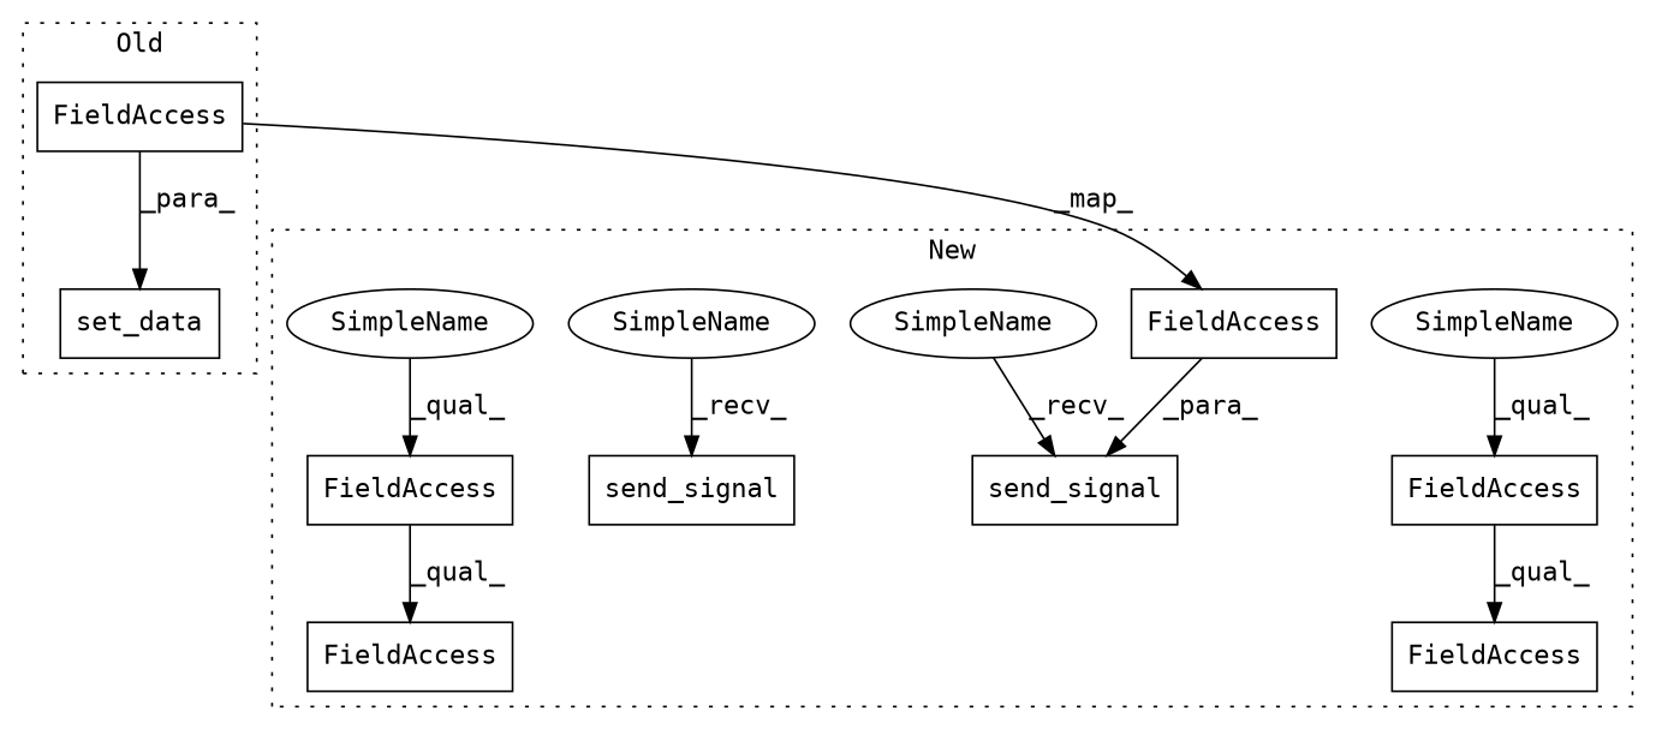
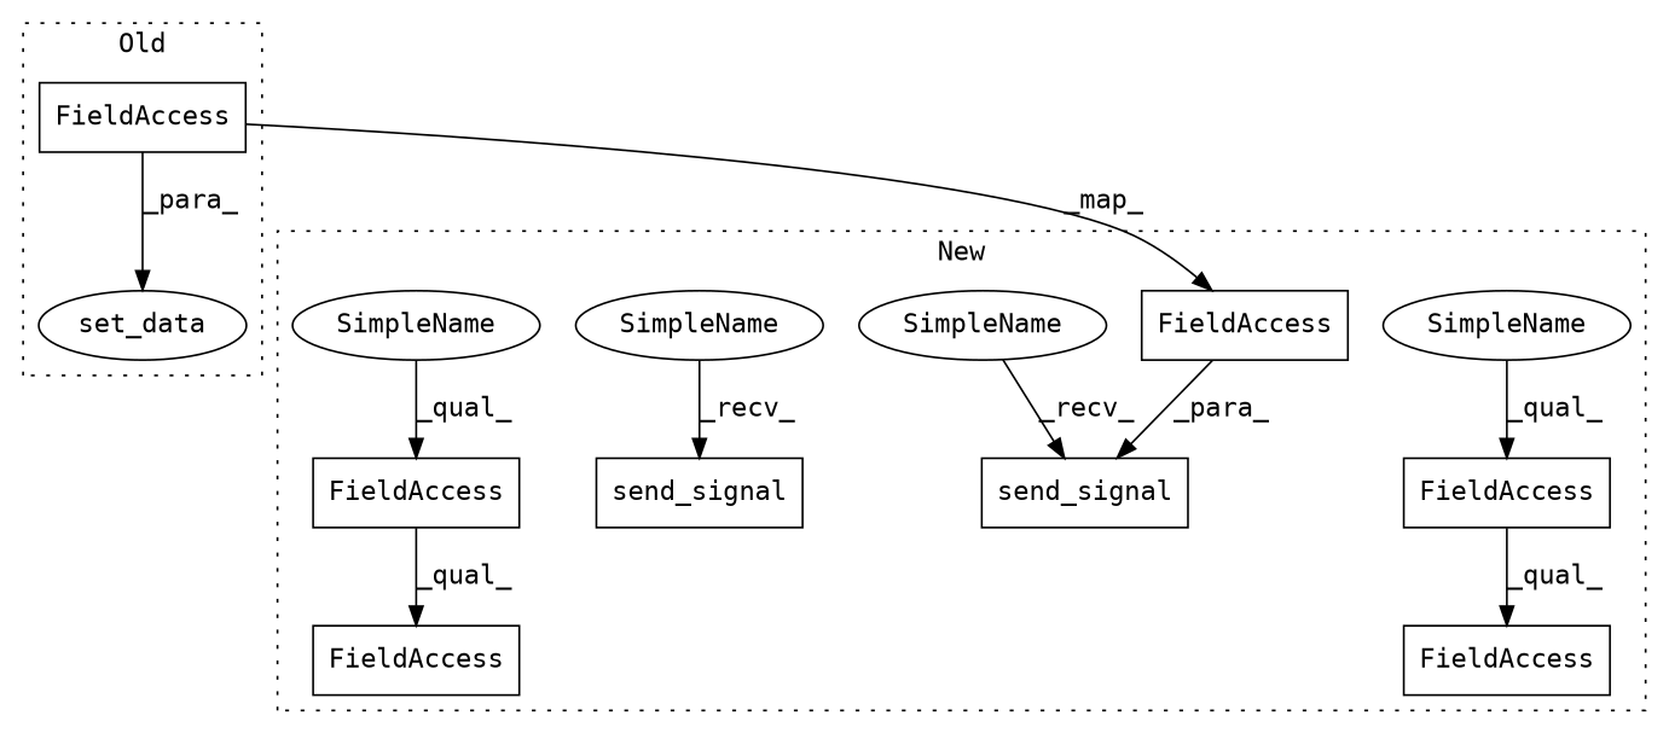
  digraph {
    fontname="DejaVu Sans Mono"
    node [a=22 l=4 s=9572 shape=box fontname="DejaVu Sans Mono"]
    edge [fontname="DejaVu Sans Mono"]
-   n1 [a=32 l="9,1" label=set_data s="9061,9079"]
+   n1 [a=32 l="9,1" label=set_data s="9061,9079" shape=ellipse]
    n2 [l=9 label=FieldAccess s=9070]
    n3 [a=32 l="12,1" label=send_signal s="9179,9224"]
    n4 [l=9 label=FieldAccess s=9215]
    n5 [l=11 label=FieldAccess]
    n6 [l=18 label=FieldAccess]
    n7 [l=11 label=FieldAccess s=9191]
    n8 [l=18 label=FieldAccess s=9191]
    n9 [a=32 l="12,1" label=send_signal s="9560,9614"]
    n10 [a=42 label=SimpleName s=9191 shape=ellipse]
    n11 [a=42 label=SimpleName s=9555 shape=ellipse]
    n12 [a=42 label=SimpleName s=9174 shape=ellipse]
    n13 [a=42 label=SimpleName shape=ellipse]
    subgraph cluster_1 {
      label=Old
      style=dotted
      n1
      n2
    }
    subgraph cluster_2 {
      label=New
      style=dotted
      n3
      n4
      n5
      n6
      n7
      n8
      n9
      n10
      n11
      n12
      n13
    }
    n2 -> n1 [label=_para_]
    n2 -> n4 [label=_map_]
    n4 -> n3 [label=_para_]
    n5 -> n6 [label=_qual_]
    n7 -> n8 [label=_qual_]
    n10 -> n7 [label=_qual_]
    n11 -> n9 [label=_recv_]
    n12 -> n3 [label=_recv_]
    n13 -> n5 [label=_qual_]
  }
